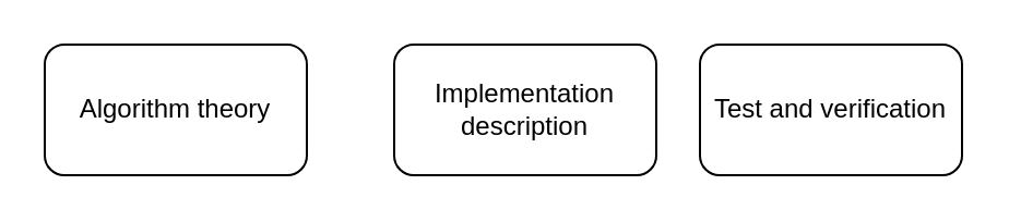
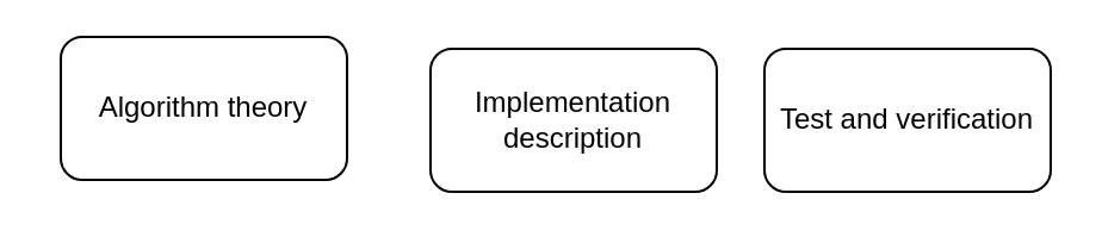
  <mxCell id="0" />
  <mxCell id="1" parent="0" />
- <mxCell id="2" value="Algorithm theory" style="rounded=1;whiteSpace=wrap;html=1;" parent="1" vertex="1"><mxGeometry x="20" y="20" width="120" height="60" as="geometry" /></mxCell>
+ <mxCell id="2" value="Algorithm theory" style="rounded=1;whiteSpace=wrap;html=1;" parent="1" vertex="1"><mxGeometry x="25" y="15" width="120" height="60" as="geometry" /></mxCell>
  <mxCell id="3" value="Implementation description" style="rounded=1;whiteSpace=wrap;html=1;" parent="1" vertex="1"><mxGeometry x="180" y="20" width="120" height="60" as="geometry" /></mxCell>
  <mxCell id="4" value="Test and verification" style="rounded=1;whiteSpace=wrap;html=1;" parent="1" vertex="1"><mxGeometry x="320" y="20" width="120" height="60" as="geometry" /></mxCell>
